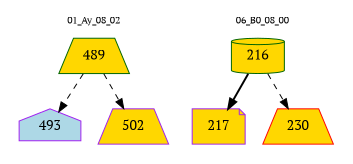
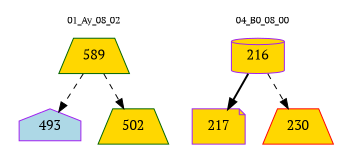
  digraph {
    fontname="PT Serif"
    node [color=purple fillcolor=gold fontname="PT Serif" shape=trapezium style=filled]
    edge [color=black fontname="PT Serif" style=dashed]
-   n1 [color=darkgreen label=489]
+   n1 [color=darkgreen label=589]
    n2 [fillcolor=lightblue label=493 shape=house]
-   n3 [label=502]
-   n4 [color=darkgreen label=216 shape=cylinder]
+   n3 [color=darkgreen label=502]
+   n4 [label=216 shape=cylinder]
    n5 [label=217 shape=note]
    n6 [color=red label=230]
    subgraph cluster_1 {
      color=white
      fontsize=10
      label="01_Ay_08_02"
      n1
      n2
      n3
    }
    subgraph cluster_2 {
      color=white
      fontsize=10
-     label="06_B0_08_00"
+     label="04_B0_08_00"
      n4
      n5
      n6
    }
    n1 -> n2
    n1 -> n3
    n4 -> n5 [style=bold]
    n4 -> n6
  }
